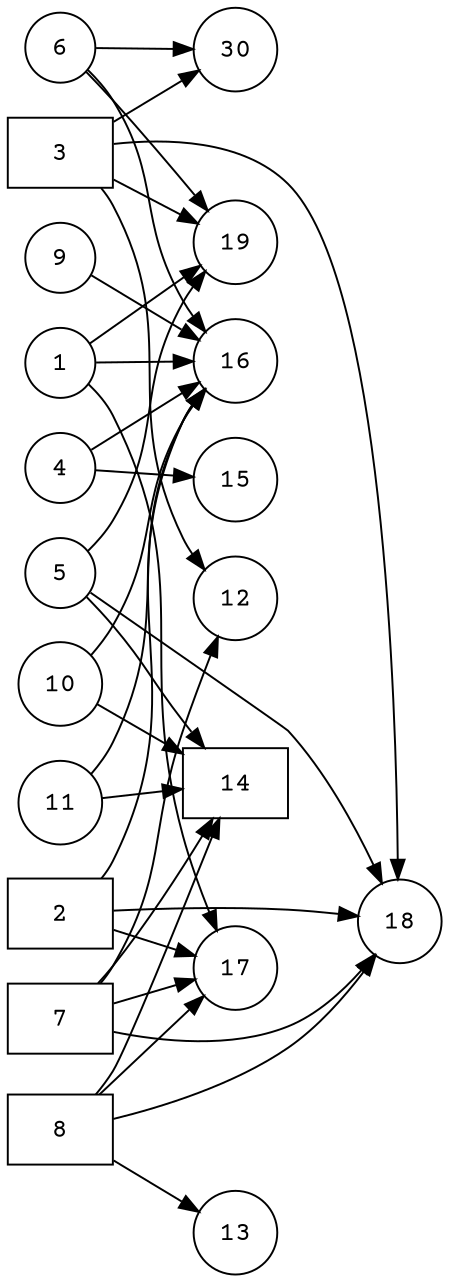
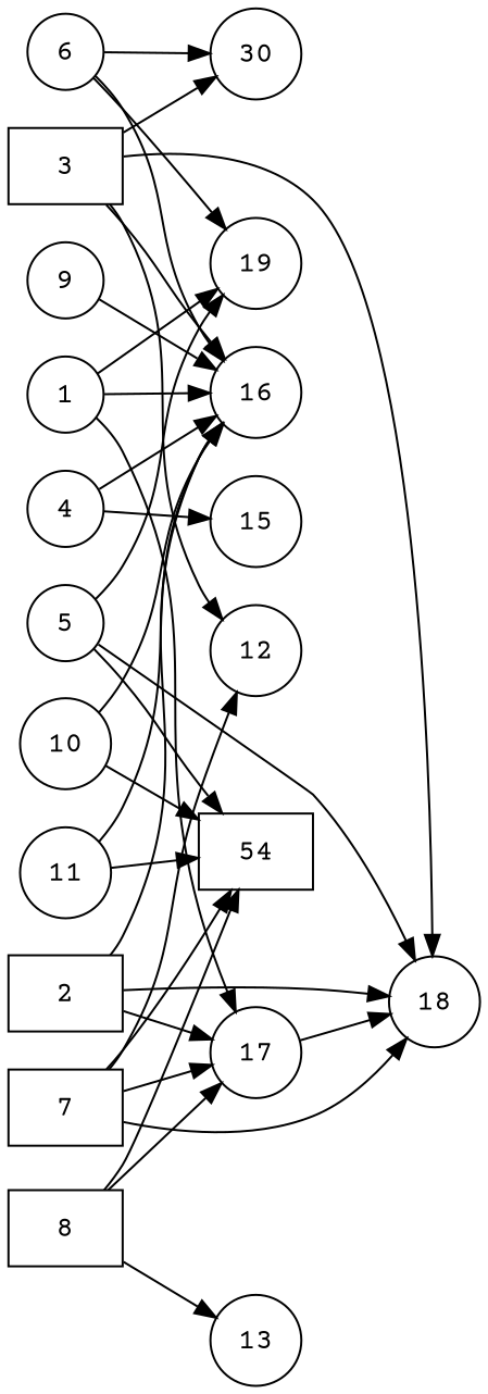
  digraph {
    fontname="Courier Prime"
    rankdir=LR
    node [alpha=0.02 fontname="Courier Prime" shape=circle]
    edge [fontname="Courier Prime"]
    1 [alpha=0.12 expect_size=24041472]
    16 [expect_size=9847808]
    17 [alpha=0.15 expect_size=43411456]
    19 [alpha=0.13 expect_size=41687040]
    2 [alpha=0.08 expect_size=35365888 shape=box]
    18 [alpha=0.16 expect_size=47628288]
    3 [alpha=0.17 expect_size=44464128 shape=box]
    12 [alpha=0.16 expect_size=18786304]
    n9 [alpha=0.07 expect_size=20395008 label=30]
    13 [alpha=0.18 expect_size=37634048]
    4 [alpha=0.05 expect_size=19105792]
    15 [alpha=0.01 expect_size=42808320]
    5 [alpha=0.06 expect_size=24641536]
-   14 [alpha=0.14 expect_size=29832192 shape=box]
+   14 [alpha=0.14 expect_size=29832192 shape=box label=54]
    6 [alpha=0.14 expect_size=20900864]
    7 [expect_size=11000832 shape=box]
    8 [alpha=0.17 expect_size=30077952 shape=box]
    9 [alpha=0.11 expect_size=28087296]
    10 [alpha=0.03 expect_size=41049088]
    11 [expect_size=37313536]
    1 -> 16
    1 -> 17
    1 -> 19
    2 -> 16
    2 -> 17
    2 -> 18
-   3 -> 19
+   3 -> 16
    3 -> 18
    3 -> 12
    3 -> n9
    4 -> 16
    4 -> 15
    5 -> 19
    5 -> 18
    5 -> 14
    6 -> 16
    6 -> 19
    6 -> n9
    7 -> 17
    7 -> 18
    7 -> 12
    7 -> 14
    8 -> 17
-   8 -> 18
+   17 -> 18
    8 -> 13
    8 -> 14
    9 -> 16
    10 -> 16
    10 -> 14
    11 -> 16
    11 -> 14
  }
